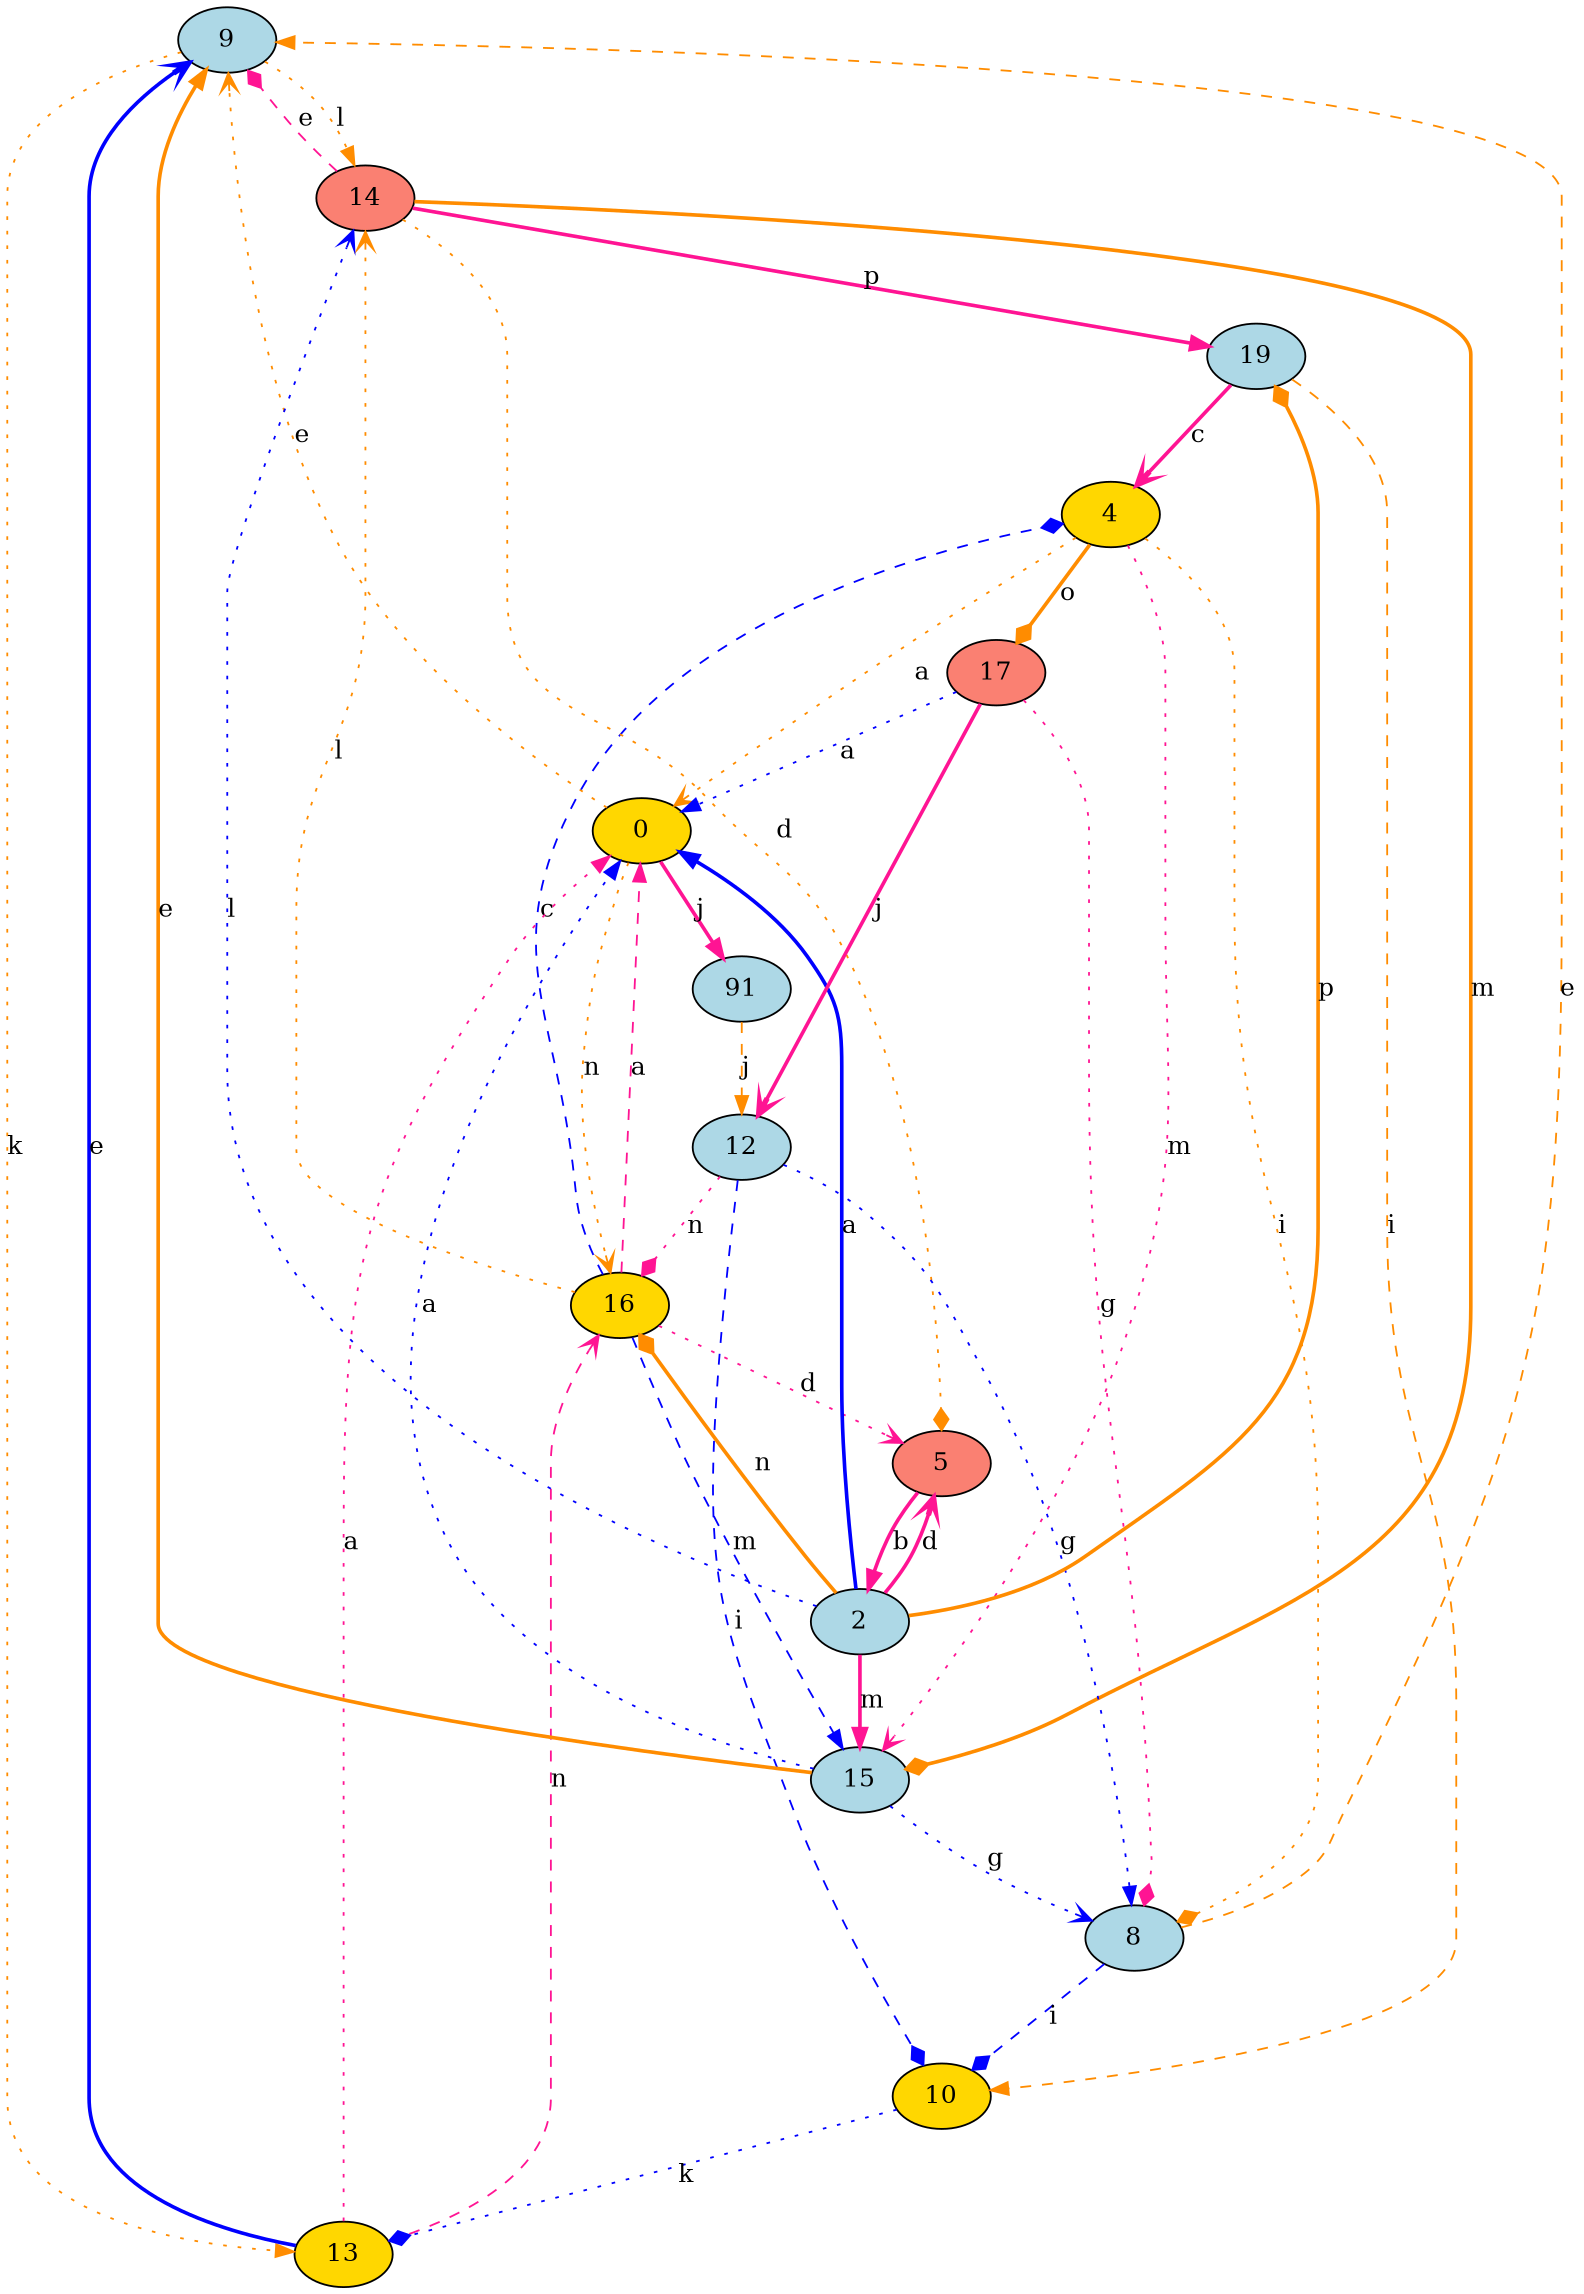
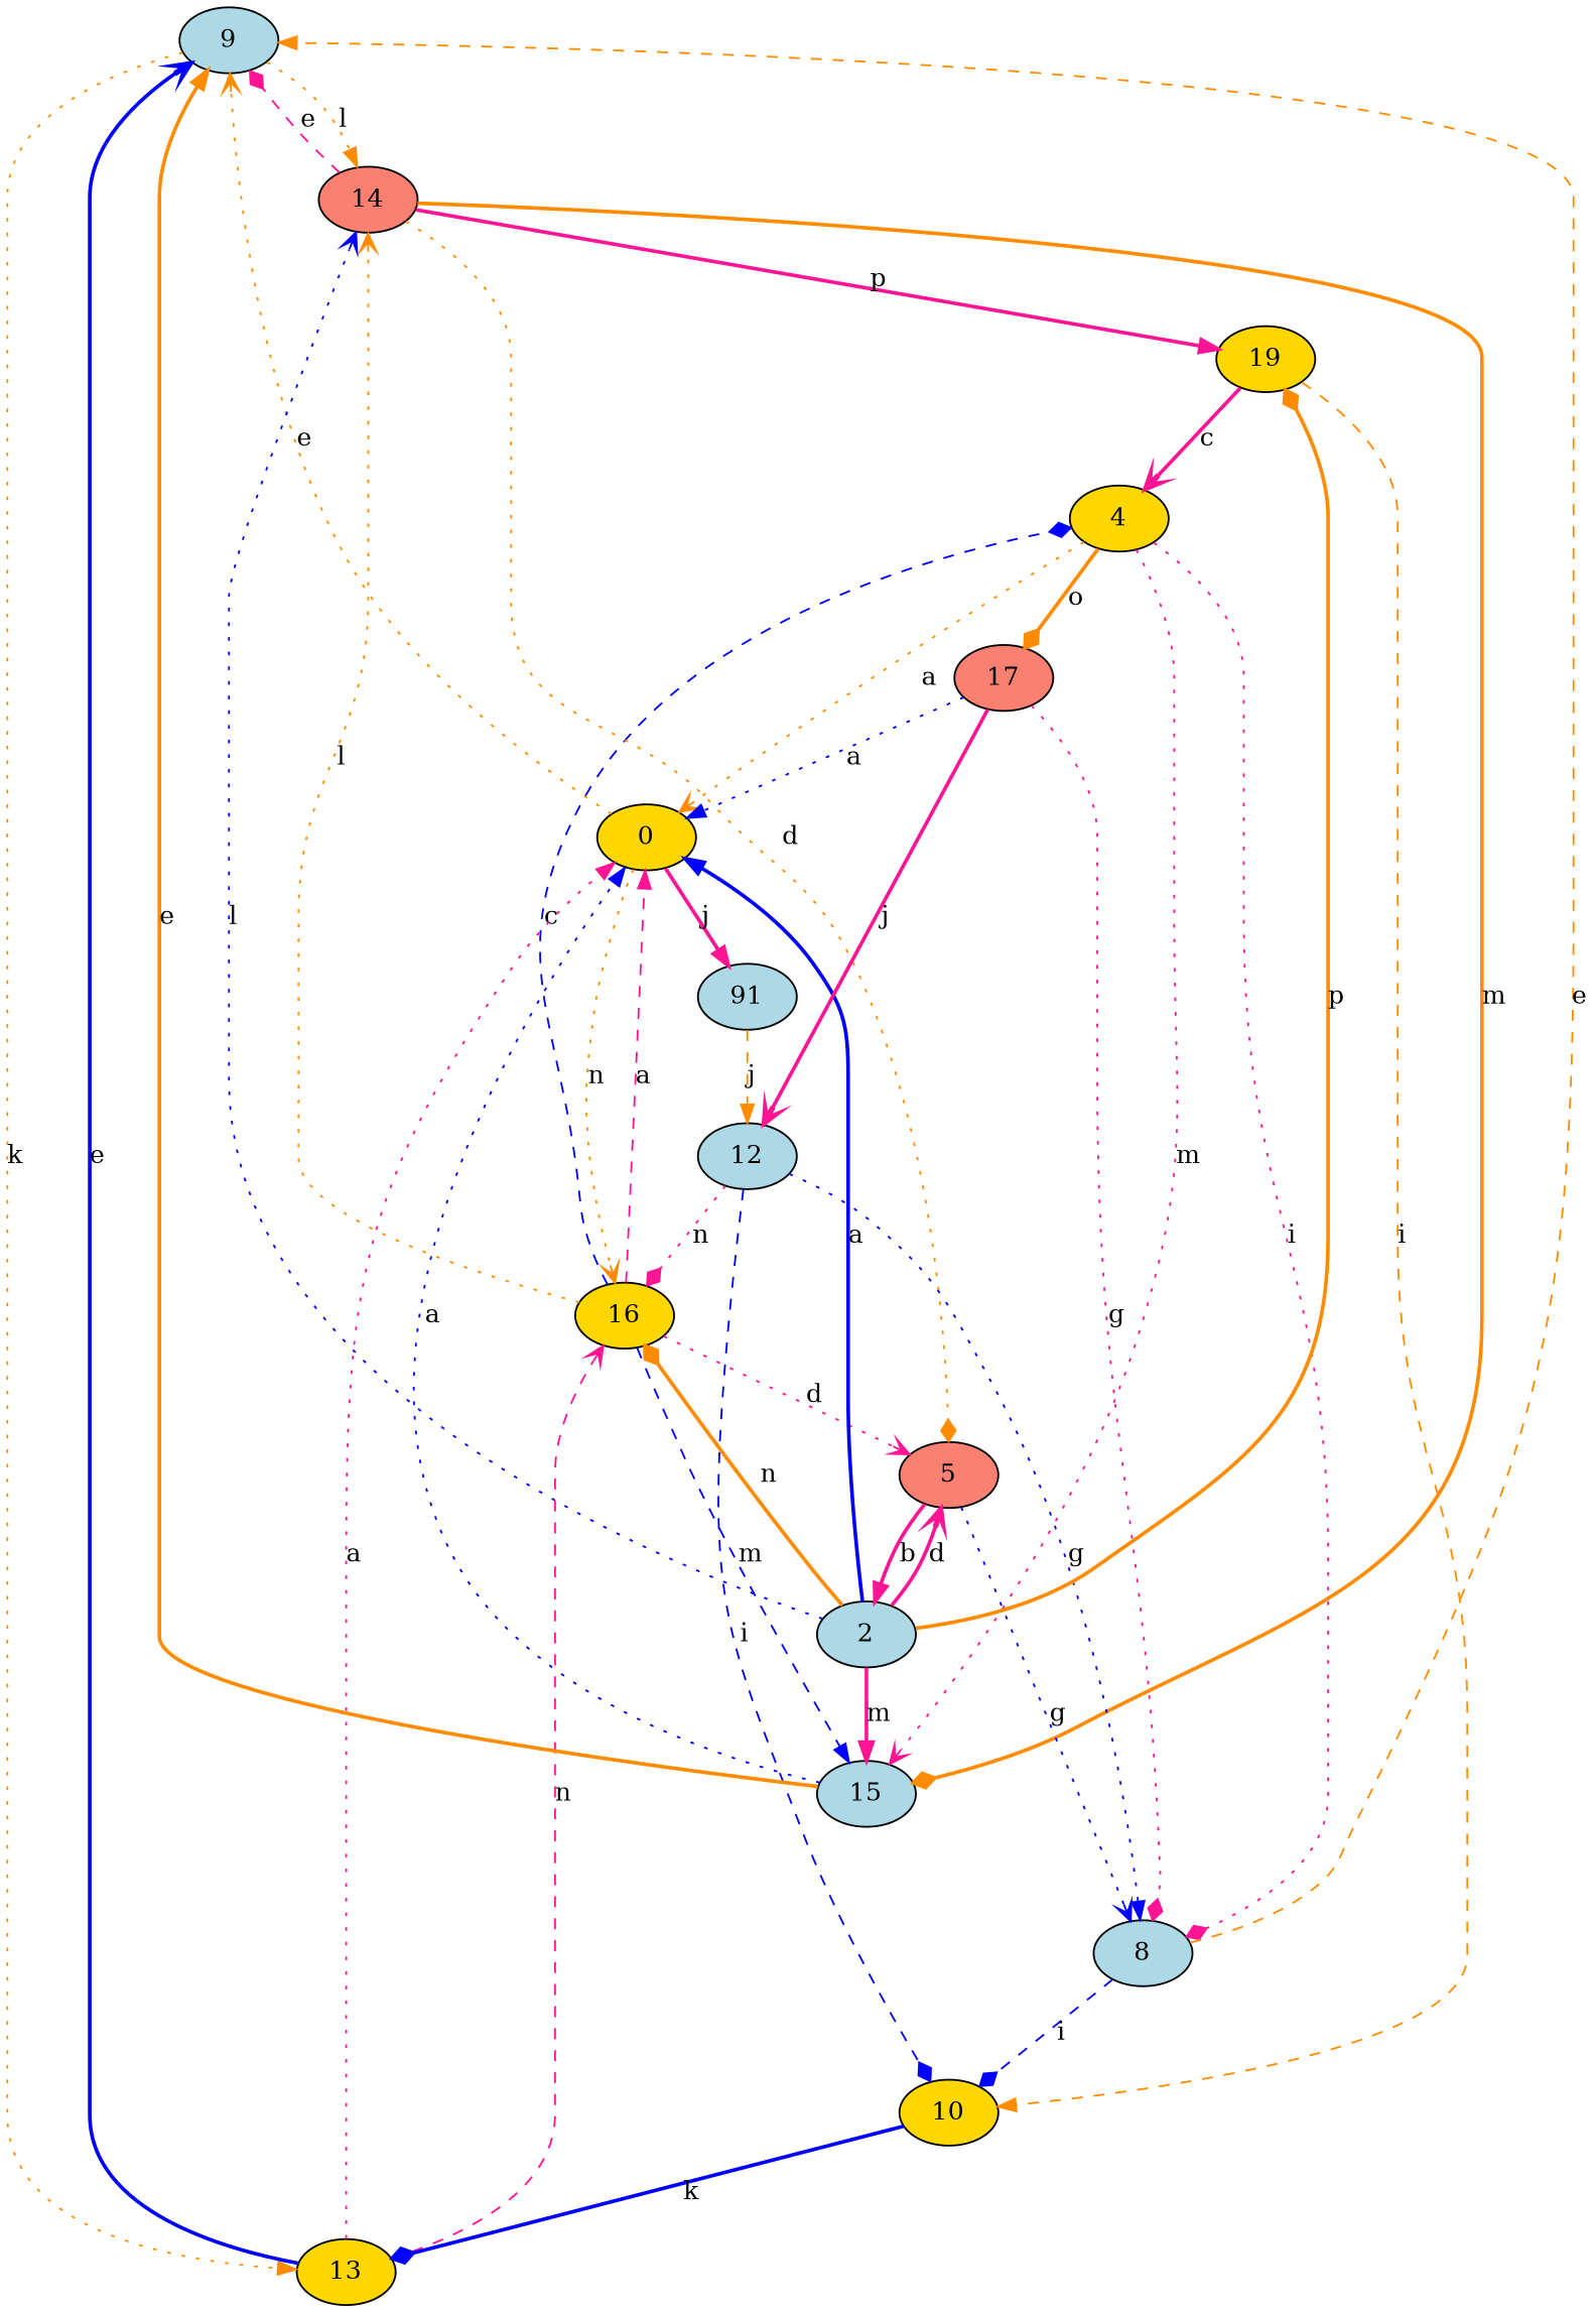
  strict digraph {
    node [fillcolor=lightblue style=filled]
    edge [arrowhead=normal color=darkorange style=dotted]
    n1 [label=9]
    0 [fillcolor=gold]
    n3 [label=91]
    16 [fillcolor=gold]
    14 [fillcolor=salmon]
    13 [fillcolor=gold]
    12
    5 [fillcolor=salmon]
    15
    4 [fillcolor=gold]
    2
-   19
+   19 [fillcolor=gold]
    8
    10 [fillcolor=gold]
    17 [fillcolor=salmon]
    n1 -> 14 [label=l]
    n1 -> 13 [label=k]
    0 -> n1 [arrowhead=vee label=e]
    0 -> n3 [color=deeppink label=j style=bold]
    0 -> 16 [arrowhead=vee label=n]
    n3 -> 12 [label=j style=dashed]
    16 -> 0 [color=deeppink label=a style=dashed]
    16 -> 14 [arrowhead=vee label=l]
    16 -> 5 [arrowhead=vee color=deeppink label=d]
    16 -> 15 [color=blue label=m style=dashed]
    16 -> 4 [arrowhead=diamond color=blue label=c style=dashed]
    14 -> n1 [arrowhead=diamond color=deeppink label=e style=dashed]
    14 -> 5 [arrowhead=diamond label=d]
    14 -> 15 [arrowhead=diamond label=m style=bold]
    14 -> 19 [color=deeppink label=p style=bold]
    13 -> n1 [arrowhead=vee color=blue label=e style=bold]
    13 -> 0 [color=deeppink label=a]
    13 -> 16 [arrowhead=vee color=deeppink label=n style=dashed]
    12 -> 16 [arrowhead=diamond color=deeppink label=n]
    12 -> 8 [color=blue label=g]
    12 -> 10 [arrowhead=diamond color=blue label=i style=dashed]
    5 -> 2 [color=deeppink label=b style=bold]
-   15 -> 8 [arrowhead=vee color=blue label=g]
+   5 -> 8 [arrowhead=vee color=blue label=g]
    15 -> n1 [label=e style=bold]
    15 -> 0 [color=blue label=a]
    4 -> 0 [arrowhead=vee label=a]
    4 -> 15 [arrowhead=vee color=deeppink label=m]
-   4 -> 8 [arrowhead=diamond label=i]
+   4 -> 8 [arrowhead=diamond color=deeppink label=i]
    4 -> 17 [arrowhead=diamond label=o style=bold]
    2 -> 0 [color=blue label=a style=bold]
    2 -> 16 [arrowhead=diamond label=n style=bold]
    2 -> 14 [arrowhead=vee color=blue label=l]
    2 -> 5 [arrowhead=vee color=deeppink label=d style=bold]
    2 -> 15 [color=deeppink label=m style=bold]
    2 -> 19 [arrowhead=diamond label=p style=bold]
    19 -> 4 [arrowhead=vee color=deeppink label=c style=bold]
    19 -> 10 [label=i style=dashed]
    8 -> n1 [label=e style=dashed]
    8 -> 10 [arrowhead=diamond color=blue label=i style=dashed]
-   10 -> 13 [arrowhead=diamond color=blue label=k]
+   10 -> 13 [arrowhead=diamond color=blue label=k style=bold]
    17 -> 0 [color=blue label=a]
    17 -> 12 [arrowhead=vee color=deeppink label=j style=bold]
    17 -> 8 [arrowhead=diamond color=deeppink label=g]
  }
